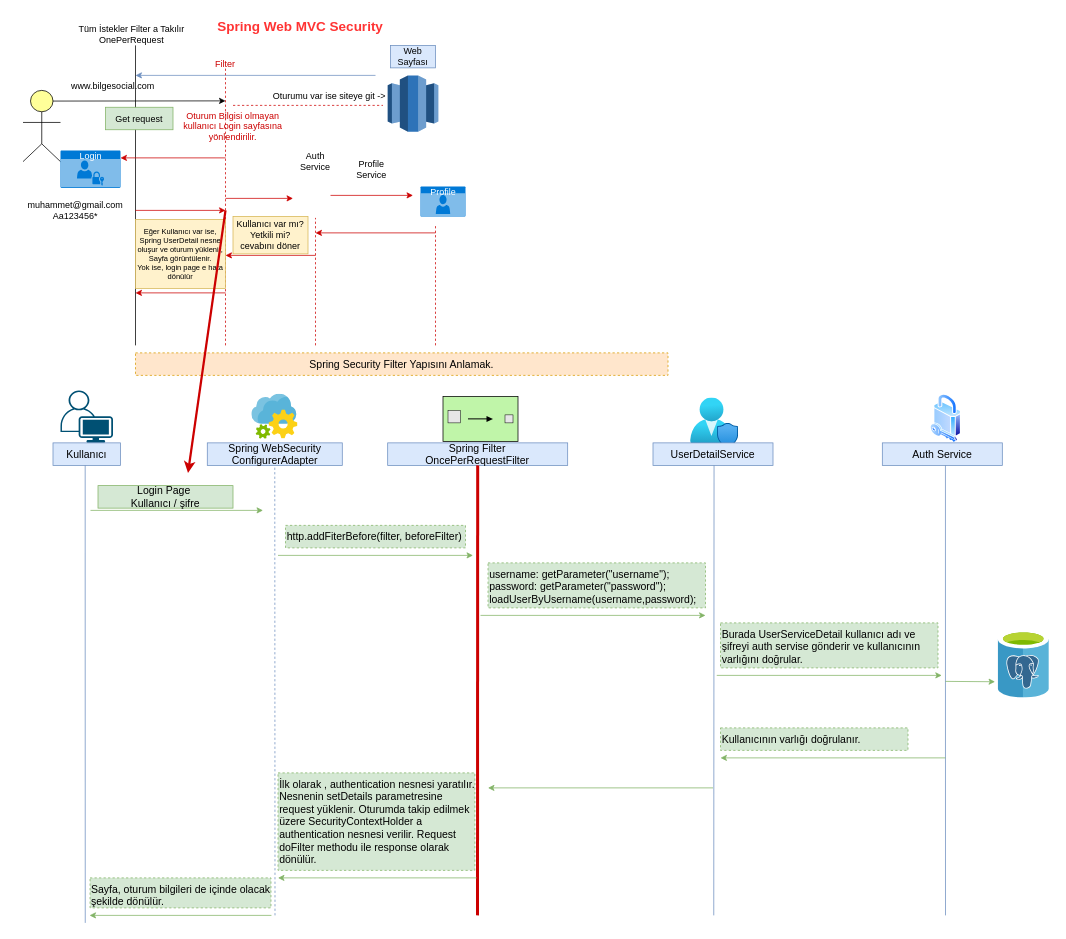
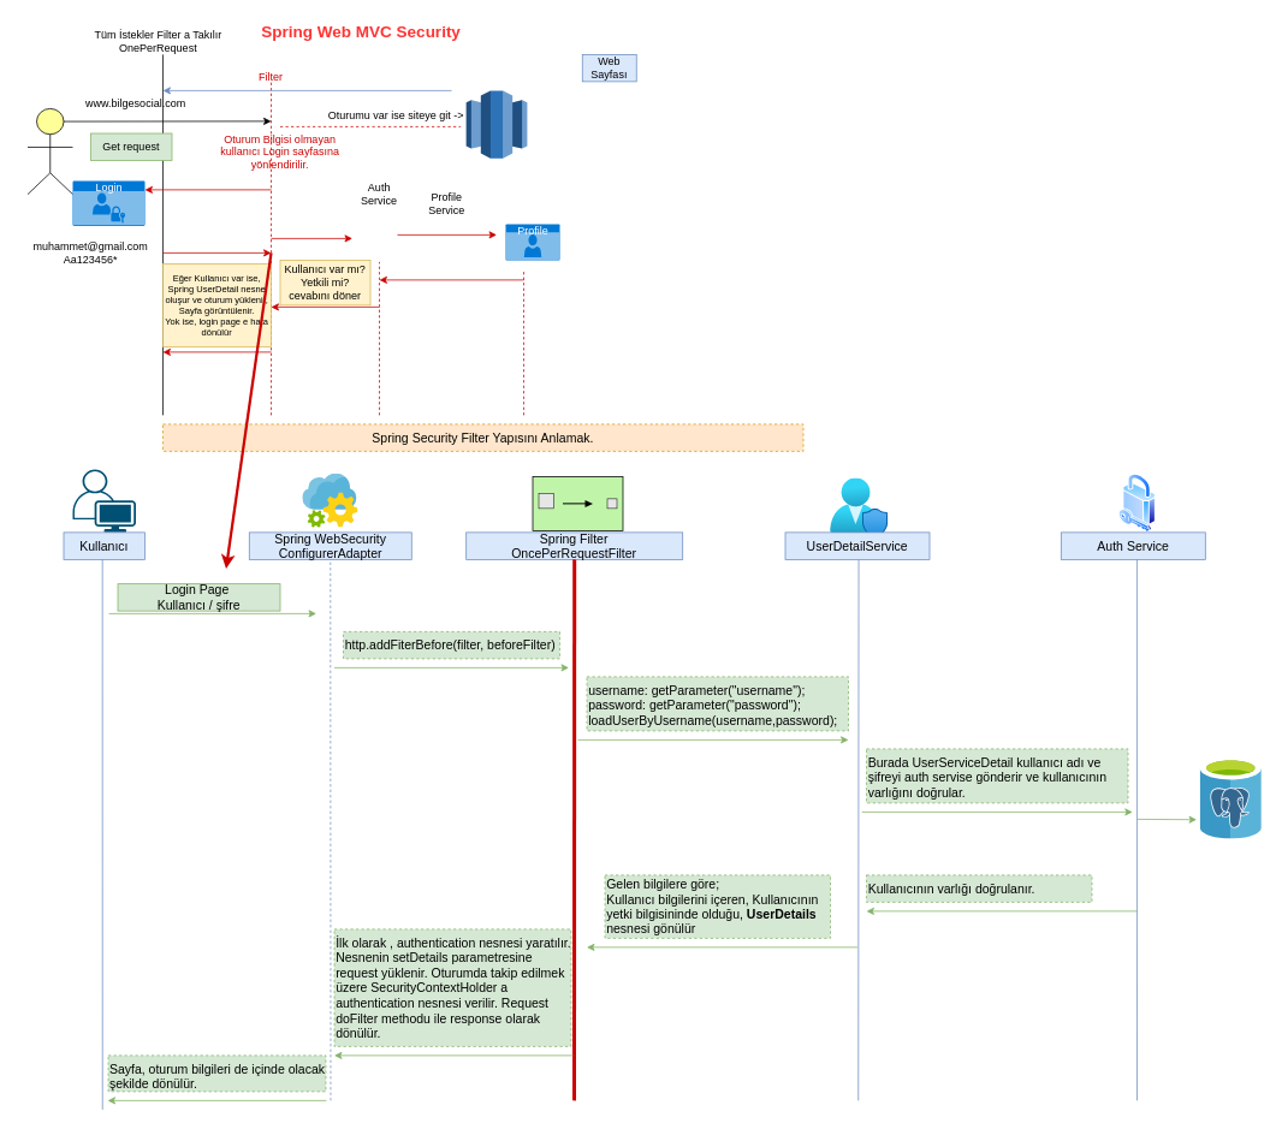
  <mxCell id="0" />
  <mxCell id="1" parent="0" />
  <mxCell id="2" value="" style="html=1;outlineConnect=0;whiteSpace=wrap;fillColor=#ffff99;verticalLabelPosition=bottom;verticalAlign=top;align=center;shape=mxgraph.archimate3.actor;" vertex="1" parent="1"><mxGeometry x="30" y="120" width="50" height="95" as="geometry" /></mxCell>
  <mxCell id="3" value="Login" style="html=1;strokeColor=none;fillColor=#0079D6;labelPosition=center;verticalLabelPosition=middle;verticalAlign=top;align=center;fontSize=12;outlineConnect=0;spacingTop=-6;fontColor=#FFFFFF;sketch=0;shape=mxgraph.sitemap.login;" vertex="1" parent="1"><mxGeometry x="80" y="200" width="80" height="50" as="geometry" /></mxCell>
  <mxCell id="4" value="" style="endArrow=none;html=1;rounded=0;" edge="1" parent="1"><mxGeometry width="50" height="50" relative="1" as="geometry"><mxPoint x="180" y="460" as="sourcePoint" /><mxPoint x="180" y="60" as="targetPoint" /></mxGeometry></mxCell>
  <mxCell id="5" value="Spring Web MVC Security" style="text;html=1;strokeColor=none;fillColor=none;align=center;verticalAlign=middle;whiteSpace=wrap;rounded=0;fontSize=18;labelBorderColor=none;fontColor=#FF3333;fontStyle=1" vertex="1" parent="1"><mxGeometry x="220" width="360" height="30" as="geometry" y="20" /></mxCell>
  <mxCell id="6" value="" style="endArrow=classic;html=1;rounded=0;fontSize=18;fontColor=#FF3333;exitX=0.8;exitY=0.15;exitDx=0;exitDy=0;exitPerimeter=0;" edge="1" parent="1" source="2"><mxGeometry width="50" height="50" relative="1" as="geometry"><mxPoint x="410" y="310" as="sourcePoint" /><mxPoint x="300" y="134" as="targetPoint" /></mxGeometry></mxCell>
  <mxCell id="7" value="www.bilgesocial.com" style="text;html=1;strokeColor=none;fillColor=none;align=center;verticalAlign=middle;whiteSpace=wrap;rounded=0;labelBorderColor=none;fontSize=12;fontColor=#000000;" vertex="1" parent="1"><mxGeometry x="80" y="100" width="140" height="30" as="geometry" /></mxCell>
  <mxCell id="8" value="" style="endArrow=none;dashed=1;html=1;rounded=0;fontSize=12;fontColor=#CC0000;strokeColor=#CC0000;startArrow=none;" edge="1" parent="1" source="9"><mxGeometry width="50" height="50" relative="1" as="geometry"><mxPoint x="300" y="460" as="sourcePoint" /><mxPoint x="300" y="90" as="targetPoint" /></mxGeometry></mxCell>
  <mxCell id="9" value="Filter" style="text;html=1;strokeColor=none;fillColor=none;align=center;verticalAlign=middle;whiteSpace=wrap;rounded=0;labelBorderColor=none;fontSize=12;fontColor=#CC0000;" vertex="1" parent="1"><mxGeometry x="270" y="70" width="60" height="30" as="geometry" /></mxCell>
  <mxCell id="10" value="" style="endArrow=none;dashed=1;html=1;rounded=0;fontSize=12;fontColor=#CC0000;strokeColor=#CC0000;" edge="1" parent="1" target="9"><mxGeometry width="50" height="50" relative="1" as="geometry"><mxPoint x="300" y="460" as="sourcePoint" /><mxPoint x="300" y="90" as="targetPoint" /></mxGeometry></mxCell>
  <mxCell id="11" value="Oturum Bilgisi olmayan kullanıcı Login sayfasına yönlendirilir." style="text;html=1;strokeColor=none;fillColor=none;align=center;verticalAlign=middle;whiteSpace=wrap;rounded=0;labelBorderColor=none;fontSize=12;fontColor=#CC0000;" vertex="1" parent="1"><mxGeometry x="240" y="142.5" width="140" height="50" as="geometry" /></mxCell>
  <mxCell id="12" value="" style="outlineConnect=0;dashed=0;verticalLabelPosition=bottom;verticalAlign=top;align=center;html=1;shape=mxgraph.aws3.redshift;fillColor=#2E73B8;gradientColor=none;labelBorderColor=none;fontSize=12;fontColor=#CC0000;" vertex="1" parent="1"><mxGeometry x="516.25" y="100" width="67.5" height="75" as="geometry" /></mxCell>
- <mxCell id="13" value="Web Sayfası" style="text;html=1;strokeColor=#6c8ebf;fillColor=#dae8fc;align=center;verticalAlign=middle;whiteSpace=wrap;rounded=0;labelBorderColor=none;fontSize=12;" vertex="1" parent="1"><mxGeometry x="520" y="60" width="60" height="30" as="geometry" /></mxCell>
+ <mxCell id="13" value="Web Sayfası" style="text;html=1;strokeColor=#6c8ebf;fillColor=#dae8fc;align=center;verticalAlign=middle;whiteSpace=wrap;rounded=0;labelBorderColor=none;fontSize=12;" vertex="1" parent="1"><mxGeometry x="645" y="60" width="60" height="30" as="geometry" /></mxCell>
  <mxCell id="14" value="" style="endArrow=none;dashed=1;html=1;rounded=0;fontSize=12;fontColor=#CC0000;strokeColor=#CC0000;" edge="1" parent="1"><mxGeometry width="50" height="50" relative="1" as="geometry"><mxPoint x="310" y="140" as="sourcePoint" /><mxPoint x="510" y="140" as="targetPoint" /></mxGeometry></mxCell>
  <mxCell id="15" value="Oturumu var ise siteye git -&amp;gt;" style="text;html=1;strokeColor=none;fillColor=none;align=right;verticalAlign=middle;whiteSpace=wrap;rounded=0;labelBorderColor=none;fontSize=12;fontColor=#000000;" vertex="1" parent="1"><mxGeometry x="326.25" y="112.5" width="190" height="30" as="geometry" /></mxCell>
  <mxCell id="16" value="" style="endArrow=classic;html=1;rounded=0;fontSize=12;fontColor=#000000;strokeColor=#6c8ebf;fillColor=#dae8fc;" edge="1" parent="1"><mxGeometry width="50" height="50" relative="1" as="geometry"><mxPoint x="500" y="100" as="sourcePoint" /><mxPoint x="180" y="100" as="targetPoint" /></mxGeometry></mxCell>
  <mxCell id="17" value="" style="endArrow=classic;html=1;rounded=0;fontSize=12;fontColor=#000000;strokeColor=#CC0000;" edge="1" parent="1"><mxGeometry width="50" height="50" relative="1" as="geometry"><mxPoint x="300" y="210" as="sourcePoint" /><mxPoint x="160" y="210" as="targetPoint" /></mxGeometry></mxCell>
  <mxCell id="18" value="muhammet@gmail.com&lt;br&gt;Aa123456*" style="text;html=1;strokeColor=none;fillColor=none;align=center;verticalAlign=middle;whiteSpace=wrap;rounded=0;labelBorderColor=none;fontSize=12;fontColor=#000000;" vertex="1" parent="1"><mxGeometry y="260" width="160" height="40" as="geometry" x="20" /></mxCell>
  <mxCell id="19" value="" style="endArrow=classic;html=1;rounded=0;fontSize=12;fontColor=#000000;strokeColor=#CC0000;exitX=1;exitY=0.5;exitDx=0;exitDy=0;" edge="1" parent="1" source="18"><mxGeometry width="50" height="50" relative="1" as="geometry"><mxPoint x="410" y="330" as="sourcePoint" /><mxPoint x="300" y="280" as="targetPoint" /></mxGeometry></mxCell>
  <mxCell id="20" value="Tüm İstekler Filter a Takılır&lt;br&gt;OnePerRequest" style="text;html=1;strokeColor=none;fillColor=none;align=center;verticalAlign=middle;whiteSpace=wrap;rounded=0;labelBorderColor=none;fontSize=12;fontColor=#000000;" vertex="1" parent="1"><mxGeometry x="80" y="30" width="190" height="30" as="geometry" /></mxCell>
- <mxCell id="21" value="Get request" style="text;html=1;strokeColor=#82b366;fillColor=#d5e8d4;align=center;verticalAlign=middle;whiteSpace=wrap;rounded=0;labelBorderColor=none;fontSize=12;" vertex="1" parent="1"><mxGeometry x="140" y="142.5" width="90" height="30" as="geometry" /></mxCell>
+ <mxCell id="21" value="Get request" style="text;html=1;strokeColor=#82b366;fillColor=#d5e8d4;align=center;verticalAlign=middle;whiteSpace=wrap;rounded=0;labelBorderColor=none;fontSize=12;" vertex="1" parent="1"><mxGeometry x="100" y="147.5" width="90" height="30" as="geometry" /></mxCell>
  <mxCell id="22" value="" style="shape=image;html=1;verticalAlign=top;verticalLabelPosition=bottom;labelBackgroundColor=#ffffff;imageAspect=0;aspect=fixed;image=https://cdn1.iconfinder.com/data/icons/nuvola2/48x48/actions/kgpg_identity.png;labelBorderColor=none;fontSize=12;fontColor=#000000;" vertex="1" parent="1"><mxGeometry x="390" y="240" width="48" height="48" as="geometry" /></mxCell>
  <mxCell id="23" value="" style="endArrow=none;dashed=1;html=1;rounded=0;fontSize=12;fontColor=#000000;strokeColor=#CC0000;" edge="1" parent="1"><mxGeometry width="50" height="50" relative="1" as="geometry"><mxPoint x="420" y="460" as="sourcePoint" /><mxPoint x="420" y="290" as="targetPoint" /></mxGeometry></mxCell>
  <mxCell id="24" value="Auth Service" style="text;html=1;strokeColor=none;fillColor=none;align=center;verticalAlign=middle;whiteSpace=wrap;rounded=0;labelBorderColor=none;fontSize=12;fontColor=#000000;" vertex="1" parent="1"><mxGeometry x="390" y="200" width="60" height="30" as="geometry" /></mxCell>
  <mxCell id="25" value="" style="endArrow=classic;html=1;rounded=0;fontSize=12;fontColor=#000000;strokeColor=#CC0000;entryX=0;entryY=0.5;entryDx=0;entryDy=0;" edge="1" parent="1" target="22"><mxGeometry width="50" height="50" relative="1" as="geometry"><mxPoint x="300" y="264" as="sourcePoint" /><mxPoint x="460" y="250" as="targetPoint" /></mxGeometry></mxCell>
  <mxCell id="26" value="Profile" style="html=1;strokeColor=none;fillColor=#0079D6;labelPosition=center;verticalLabelPosition=middle;verticalAlign=top;align=center;fontSize=12;outlineConnect=0;spacingTop=-6;fontColor=#FFFFFF;sketch=0;shape=mxgraph.sitemap.profile;labelBorderColor=none;" vertex="1" parent="1"><mxGeometry x="560" y="248" width="60" height="40" as="geometry" /></mxCell>
  <mxCell id="27" value="Profile Service" style="text;html=1;strokeColor=none;fillColor=none;align=center;verticalAlign=middle;whiteSpace=wrap;rounded=0;labelBorderColor=none;fontSize=12;fontColor=#000000;" vertex="1" parent="1"><mxGeometry x="465" y="210" width="60" height="30" as="geometry" /></mxCell>
  <mxCell id="28" value="" style="endArrow=classic;html=1;rounded=0;fontSize=12;fontColor=#000000;strokeColor=#CC0000;" edge="1" parent="1"><mxGeometry width="50" height="50" relative="1" as="geometry"><mxPoint x="440" y="260" as="sourcePoint" /><mxPoint x="550" y="260" as="targetPoint" /></mxGeometry></mxCell>
  <mxCell id="29" value="" style="endArrow=none;dashed=1;html=1;rounded=0;fontSize=12;fontColor=#000000;strokeColor=#CC0000;" edge="1" parent="1"><mxGeometry width="50" height="50" relative="1" as="geometry"><mxPoint x="580" y="460" as="sourcePoint" /><mxPoint x="580" y="300" as="targetPoint" /></mxGeometry></mxCell>
  <mxCell id="30" value="" style="endArrow=classic;html=1;rounded=0;fontSize=12;fontColor=#000000;strokeColor=#CC0000;" edge="1" parent="1"><mxGeometry width="50" height="50" relative="1" as="geometry"><mxPoint x="580" y="310" as="sourcePoint" /><mxPoint x="420" y="310" as="targetPoint" /></mxGeometry></mxCell>
  <mxCell id="31" value="" style="endArrow=classic;html=1;rounded=0;fontSize=12;fontColor=#000000;strokeColor=#CC0000;" edge="1" parent="1"><mxGeometry width="50" height="50" relative="1" as="geometry"><mxPoint x="420" y="340" as="sourcePoint" /><mxPoint x="300" y="340" as="targetPoint" /></mxGeometry></mxCell>
  <mxCell id="32" value="Kullanıcı var mı? Yetkili mi? cevabını döner" style="text;html=1;strokeColor=#d6b656;fillColor=#fff2cc;align=center;verticalAlign=middle;whiteSpace=wrap;rounded=0;labelBorderColor=none;fontSize=12;" vertex="1" parent="1"><mxGeometry x="310" y="288" width="100" height="50" as="geometry" /></mxCell>
  <mxCell id="33" value="" style="endArrow=classic;html=1;rounded=0;fontSize=12;fontColor=#000000;strokeColor=#CC0000;" edge="1" parent="1"><mxGeometry width="50" height="50" relative="1" as="geometry"><mxPoint x="300" y="390" as="sourcePoint" /><mxPoint x="180" y="390" as="targetPoint" /></mxGeometry></mxCell>
  <mxCell id="34" value="Eğer Kullanıcı var ise, Spring UserDetail nesne oluşur ve oturum yüklenir, Sayfa görüntülenir.&lt;br style=&quot;font-size: 10px&quot;&gt;Yok ise, login page e hata dönülür" style="text;html=1;strokeColor=#d6b656;fillColor=#fff2cc;align=center;verticalAlign=middle;whiteSpace=wrap;rounded=0;labelBorderColor=none;fontSize=10;" vertex="1" parent="1"><mxGeometry x="180" y="292" width="120" height="92" as="geometry" /></mxCell>
  <mxCell id="35" value="Spring Security Filter Yapısını Anlamak." style="text;html=1;strokeColor=#d79b00;fillColor=#ffe6cc;align=center;verticalAlign=middle;whiteSpace=wrap;rounded=0;labelBorderColor=none;fontSize=14;dashed=1;" vertex="1" parent="1"><mxGeometry x="180" y="470" width="710" height="30" as="geometry" /></mxCell>
  <mxCell id="36" value="" style="points=[[0.35,0,0],[0.98,0.51,0],[1,0.71,0],[0.67,1,0],[0,0.795,0],[0,0.65,0]];verticalLabelPosition=bottom;sketch=0;html=1;verticalAlign=top;aspect=fixed;align=center;pointerEvents=1;shape=mxgraph.cisco19.user;fillColor=#005073;strokeColor=none;labelBorderColor=none;fontSize=14;fontColor=#000000;" vertex="1" parent="1"><mxGeometry x="80" y="520" width="70" height="70" as="geometry" /></mxCell>
  <mxCell id="37" value="" style="endArrow=none;html=1;rounded=0;fontSize=14;fontColor=#000000;strokeColor=#6c8ebf;entryX=0.47;entryY=1.059;entryDx=0;entryDy=0;entryPerimeter=0;fillColor=#dae8fc;" edge="1" parent="1" target="36"><mxGeometry width="50" height="50" relative="1" as="geometry"><mxPoint x="113" y="1230" as="sourcePoint" /><mxPoint x="390" y="740" as="targetPoint" /></mxGeometry></mxCell>
  <mxCell id="38" value="Kullanıcı" style="text;html=1;strokeColor=#6c8ebf;fillColor=#dae8fc;align=center;verticalAlign=middle;whiteSpace=wrap;rounded=0;labelBorderColor=none;fontSize=14;" vertex="1" parent="1"><mxGeometry x="70" y="590" width="90" height="30" as="geometry" /></mxCell>
  <mxCell id="39" value="Spring Filter&lt;br&gt;OncePerRequestFilter" style="text;html=1;strokeColor=#6c8ebf;fillColor=#dae8fc;align=center;verticalAlign=middle;whiteSpace=wrap;rounded=0;labelBorderColor=none;fontSize=14;" vertex="1" parent="1"><mxGeometry x="516.25" y="590" width="240" height="30" as="geometry" /></mxCell>
  <mxCell id="40" value="" style="endArrow=none;html=1;rounded=0;fontSize=14;fontColor=#000000;strokeColor=#CC0000;entryX=0.5;entryY=1;entryDx=0;entryDy=0;strokeWidth=4;" edge="1" parent="1" target="39"><mxGeometry width="50" height="50" relative="1" as="geometry"><mxPoint x="636" y="1220" as="sourcePoint" /><mxPoint x="700" y="715" as="targetPoint" /></mxGeometry></mxCell>
  <mxCell id="41" value="" style="endArrow=classic;html=1;rounded=0;fontSize=14;fontColor=#000000;strokeColor=#82b366;strokeWidth=1;fillColor=#d5e8d4;" edge="1" parent="1"><mxGeometry width="50" height="50" relative="1" as="geometry"><mxPoint x="120" y="680" as="sourcePoint" /><mxPoint x="350" y="680" as="targetPoint" /></mxGeometry></mxCell>
  <mxCell id="42" value="Login Page&amp;nbsp;&lt;br&gt;Kullanıcı / şifre" style="text;html=1;strokeColor=#82b366;fillColor=#d5e8d4;align=center;verticalAlign=middle;whiteSpace=wrap;rounded=0;labelBorderColor=none;fontSize=14;" vertex="1" parent="1"><mxGeometry x="130" y="647" width="180" height="30" as="geometry" /></mxCell>
  <mxCell id="43" value="" style="endArrow=classic;html=1;rounded=0;fontSize=14;fontColor=#000000;strokeColor=#CC0000;strokeWidth=3;" edge="1" parent="1"><mxGeometry width="50" height="50" relative="1" as="geometry"><mxPoint x="300" y="280" as="sourcePoint" /><mxPoint x="250" y="630" as="targetPoint" /></mxGeometry></mxCell>
  <mxCell id="44" value="" style="strokeWidth=1;outlineConnect=0;dashed=0;align=center;fontSize=8;fillColor=#c0f5a9;verticalLabelPosition=bottom;verticalAlign=top;shape=mxgraph.eip.content_filter;labelBorderColor=none;fontColor=#000000;" vertex="1" parent="1"><mxGeometry x="590" y="528" width="100" height="60" as="geometry" /></mxCell>
  <mxCell id="45" value="" style="sketch=0;aspect=fixed;html=1;points=[];align=center;image;fontSize=12;image=img/lib/mscae/App_Configuration.svg;dashed=1;labelBorderColor=none;fontColor=#000000;" vertex="1" parent="1"><mxGeometry x="335" y="524.9" width="61.43" height="60.2" as="geometry" /></mxCell>
  <mxCell id="46" value="Spring WebSecurity ConfigurerAdapter" style="text;html=1;strokeColor=#6c8ebf;fillColor=#dae8fc;align=center;verticalAlign=middle;whiteSpace=wrap;rounded=0;labelBorderColor=none;fontSize=14;" vertex="1" parent="1"><mxGeometry x="275.71" y="590" width="180" height="30" as="geometry" /></mxCell>
  <mxCell id="47" value="" style="endArrow=none;dashed=1;html=1;rounded=0;fontSize=14;fontColor=#000000;strokeColor=#6c8ebf;strokeWidth=1;entryX=0.5;entryY=1;entryDx=0;entryDy=0;fillColor=#dae8fc;" edge="1" parent="1" target="46"><mxGeometry width="50" height="50" relative="1" as="geometry"><mxPoint x="366" y="1220" as="sourcePoint" /><mxPoint x="390" y="720" as="targetPoint" /></mxGeometry></mxCell>
  <mxCell id="48" value="" style="endArrow=classic;html=1;rounded=0;fontSize=14;fontColor=#000000;strokeColor=#82b366;strokeWidth=1;fillColor=#d5e8d4;" edge="1" parent="1"><mxGeometry width="50" height="50" relative="1" as="geometry"><mxPoint x="370" y="740" as="sourcePoint" /><mxPoint x="630" y="740" as="targetPoint" /></mxGeometry></mxCell>
  <mxCell id="49" value="http.addFiterBefore(filter, beforeFilter)" style="text;html=1;strokeColor=#82b366;fillColor=#d5e8d4;align=left;verticalAlign=top;whiteSpace=wrap;rounded=0;dashed=1;labelBorderColor=none;fontSize=14;" vertex="1" parent="1"><mxGeometry x="380" y="700" width="240" height="30" as="geometry" /></mxCell>
  <mxCell id="50" value="" style="aspect=fixed;html=1;points=[];align=center;image;fontSize=12;image=img/lib/azure2/management_governance/User_Privacy.svg;dashed=1;labelBorderColor=none;fontColor=#000000;" vertex="1" parent="1"><mxGeometry x="920" y="530" width="64" height="68" as="geometry" /></mxCell>
  <mxCell id="51" value="UserDetailService" style="text;html=1;strokeColor=#6c8ebf;fillColor=#dae8fc;align=center;verticalAlign=middle;whiteSpace=wrap;rounded=0;labelBorderColor=none;fontSize=14;" vertex="1" parent="1"><mxGeometry x="870" y="590" width="160" height="30" as="geometry" /></mxCell>
  <mxCell id="52" value="" style="endArrow=none;html=1;rounded=0;fontSize=14;fontColor=#000000;strokeColor=#6c8ebf;entryX=0.47;entryY=1.059;entryDx=0;entryDy=0;entryPerimeter=0;fillColor=#dae8fc;" edge="1" parent="1"><mxGeometry width="50" height="50" relative="1" as="geometry"><mxPoint x="951" y="1220" as="sourcePoint" /><mxPoint x="951.41" y="620" as="targetPoint" /></mxGeometry></mxCell>
  <mxCell id="53" value="username: getParameter(&quot;username&quot;);&lt;br&gt;password: getParameter(&quot;password&quot;);&lt;br&gt;loadUserByUsername(username,password);" style="text;html=1;strokeColor=#82b366;fillColor=#d5e8d4;align=left;verticalAlign=top;whiteSpace=wrap;rounded=0;dashed=1;labelBorderColor=none;fontSize=14;" vertex="1" parent="1"><mxGeometry x="650" y="750" width="290" height="60" as="geometry" /></mxCell>
  <mxCell id="54" value="" style="endArrow=classic;html=1;rounded=0;fontSize=14;fontColor=#000000;strokeColor=#82b366;strokeWidth=1;fillColor=#d5e8d4;" edge="1" parent="1"><mxGeometry width="50" height="50" relative="1" as="geometry"><mxPoint x="640" y="820" as="sourcePoint" /><mxPoint x="940" y="820" as="targetPoint" /></mxGeometry></mxCell>
  <mxCell id="55" value="" style="aspect=fixed;perimeter=ellipsePerimeter;html=1;align=center;shadow=0;dashed=0;spacingTop=3;image;image=img/lib/active_directory/security.svg;labelBorderColor=none;fontSize=14;fontColor=#000000;" vertex="1" parent="1"><mxGeometry x="1240" y="524.9" width="41.01" height="65.1" as="geometry" /></mxCell>
  <mxCell id="56" value="Auth Service" style="text;html=1;strokeColor=#6c8ebf;fillColor=#dae8fc;align=center;verticalAlign=middle;whiteSpace=wrap;rounded=0;labelBorderColor=none;fontSize=14;" vertex="1" parent="1"><mxGeometry x="1175.75" y="590" width="160" height="30" as="geometry" /></mxCell>
  <mxCell id="57" value="" style="endArrow=none;html=1;rounded=0;fontSize=14;fontColor=#000000;strokeColor=#6c8ebf;entryX=0.47;entryY=1.059;entryDx=0;entryDy=0;entryPerimeter=0;fillColor=#dae8fc;" edge="1" parent="1"><mxGeometry width="50" height="50" relative="1" as="geometry"><mxPoint x="1260" y="1220" as="sourcePoint" /><mxPoint x="1259.92" y="620" as="targetPoint" /></mxGeometry></mxCell>
  <mxCell id="58" value="Burada UserServiceDetail kullanıcı adı ve şifreyi auth servise gönderir ve kullanıcının varlığını doğrular." style="text;html=1;strokeColor=#82b366;fillColor=#d5e8d4;align=left;verticalAlign=top;whiteSpace=wrap;rounded=0;dashed=1;labelBorderColor=none;fontSize=14;" vertex="1" parent="1"><mxGeometry x="960" y="830" width="290" height="60" as="geometry" /></mxCell>
  <mxCell id="59" value="" style="sketch=0;aspect=fixed;html=1;points=[];align=center;image;fontSize=12;image=img/lib/mscae/Azure_Database_for_PostgreSQL_servers.svg;dashed=1;labelBorderColor=none;fontColor=#000000;" vertex="1" parent="1"><mxGeometry x="1330" y="840" width="68.4" height="90" as="geometry" /></mxCell>
  <mxCell id="60" value="" style="endArrow=classic;html=1;rounded=0;fontSize=14;fontColor=#000000;strokeColor=#82b366;strokeWidth=1;fillColor=#d5e8d4;" edge="1" parent="1"><mxGeometry width="50" height="50" relative="1" as="geometry"><mxPoint x="955" y="900" as="sourcePoint" /><mxPoint x="1255" y="900" as="targetPoint" /></mxGeometry></mxCell>
  <mxCell id="61" value="" style="endArrow=classic;html=1;rounded=0;fontSize=14;fontColor=#000000;strokeColor=#82b366;strokeWidth=1;entryX=-0.058;entryY=0.761;entryDx=0;entryDy=0;entryPerimeter=0;fillColor=#d5e8d4;" edge="1" parent="1" target="59"><mxGeometry width="50" height="50" relative="1" as="geometry"><mxPoint x="1260" y="908" as="sourcePoint" /><mxPoint x="1070" y="880" as="targetPoint" /></mxGeometry></mxCell>
  <mxCell id="62" value="" style="endArrow=classic;html=1;rounded=0;fontSize=14;fontColor=#000000;strokeColor=#82b366;strokeWidth=1;fillColor=#d5e8d4;" edge="1" parent="1"><mxGeometry width="50" height="50" relative="1" as="geometry"><mxPoint x="1260" y="1010" as="sourcePoint" /><mxPoint x="960" y="1010" as="targetPoint" /></mxGeometry></mxCell>
  <mxCell id="63" value="Kullanıcının varlığı doğrulanır." style="text;html=1;strokeColor=#82b366;fillColor=#d5e8d4;align=left;verticalAlign=middle;whiteSpace=wrap;rounded=0;dashed=1;labelBorderColor=none;fontSize=14;" vertex="1" parent="1"><mxGeometry x="960" y="970" width="250" height="30" as="geometry" /></mxCell>
  <mxCell id="64" value="" style="endArrow=classic;html=1;rounded=0;fontSize=14;fontColor=#000000;strokeColor=#82b366;strokeWidth=1;fillColor=#d5e8d4;" edge="1" parent="1"><mxGeometry width="50" height="50" relative="1" as="geometry"><mxPoint x="950" y="1050" as="sourcePoint" /><mxPoint x="650" y="1050" as="targetPoint" /></mxGeometry></mxCell>
+ <mxCell id="65" value="Gelen bilgilere göre;&lt;br&gt;Kullanıcı bilgilerini içeren, Kullanıcının yetki bilgisininde olduğu, &lt;b&gt;UserDetails&lt;/b&gt; nesnesi gönülür&amp;nbsp;" style="text;html=1;strokeColor=#82b366;fillColor=#d5e8d4;align=left;verticalAlign=middle;whiteSpace=wrap;rounded=0;dashed=1;labelBorderColor=none;fontSize=14;" vertex="1" parent="1"><mxGeometry x="670" y="970" width="250" height="70" as="geometry" /></mxCell>
  <mxCell id="66" value="" style="endArrow=classic;html=1;rounded=0;fontSize=14;fontColor=#000000;strokeColor=#82b366;strokeWidth=1;fillColor=#d5e8d4;" edge="1" parent="1"><mxGeometry width="50" height="50" relative="1" as="geometry"><mxPoint x="635" y="1170" as="sourcePoint" /><mxPoint x="370" y="1170" as="targetPoint" /></mxGeometry></mxCell>
  <mxCell id="67" value="İlk olarak , authentication nesnesi yaratılır. Nesnenin setDetails parametresine request yüklenir. Oturumda takip edilmek üzere SecurityContextHolder a authentication nesnesi verilir. Request doFilter methodu ile response olarak dönülür." style="text;html=1;strokeColor=#82b366;fillColor=#d5e8d4;align=left;verticalAlign=top;whiteSpace=wrap;rounded=0;dashed=1;labelBorderColor=none;fontSize=14;" vertex="1" parent="1"><mxGeometry x="370" y="1030" width="262.5" height="130" as="geometry" /></mxCell>
  <mxCell id="68" value="" style="endArrow=classic;html=1;rounded=0;fontSize=14;fontColor=#000000;strokeColor=#82b366;strokeWidth=1;fillColor=#d5e8d4;" edge="1" parent="1"><mxGeometry width="50" height="50" relative="1" as="geometry"><mxPoint x="361.25" y="1220" as="sourcePoint" /><mxPoint x="118.75" y="1220" as="targetPoint" /></mxGeometry></mxCell>
  <mxCell id="69" value="Sayfa, oturum bilgileri de içinde olacak şekilde dönülür." style="text;html=1;strokeColor=#82b366;fillColor=#d5e8d4;align=left;verticalAlign=top;whiteSpace=wrap;rounded=0;dashed=1;labelBorderColor=none;fontSize=14;" vertex="1" parent="1"><mxGeometry x="119.38" y="1170" width="241.25" height="40" as="geometry" /></mxCell>
